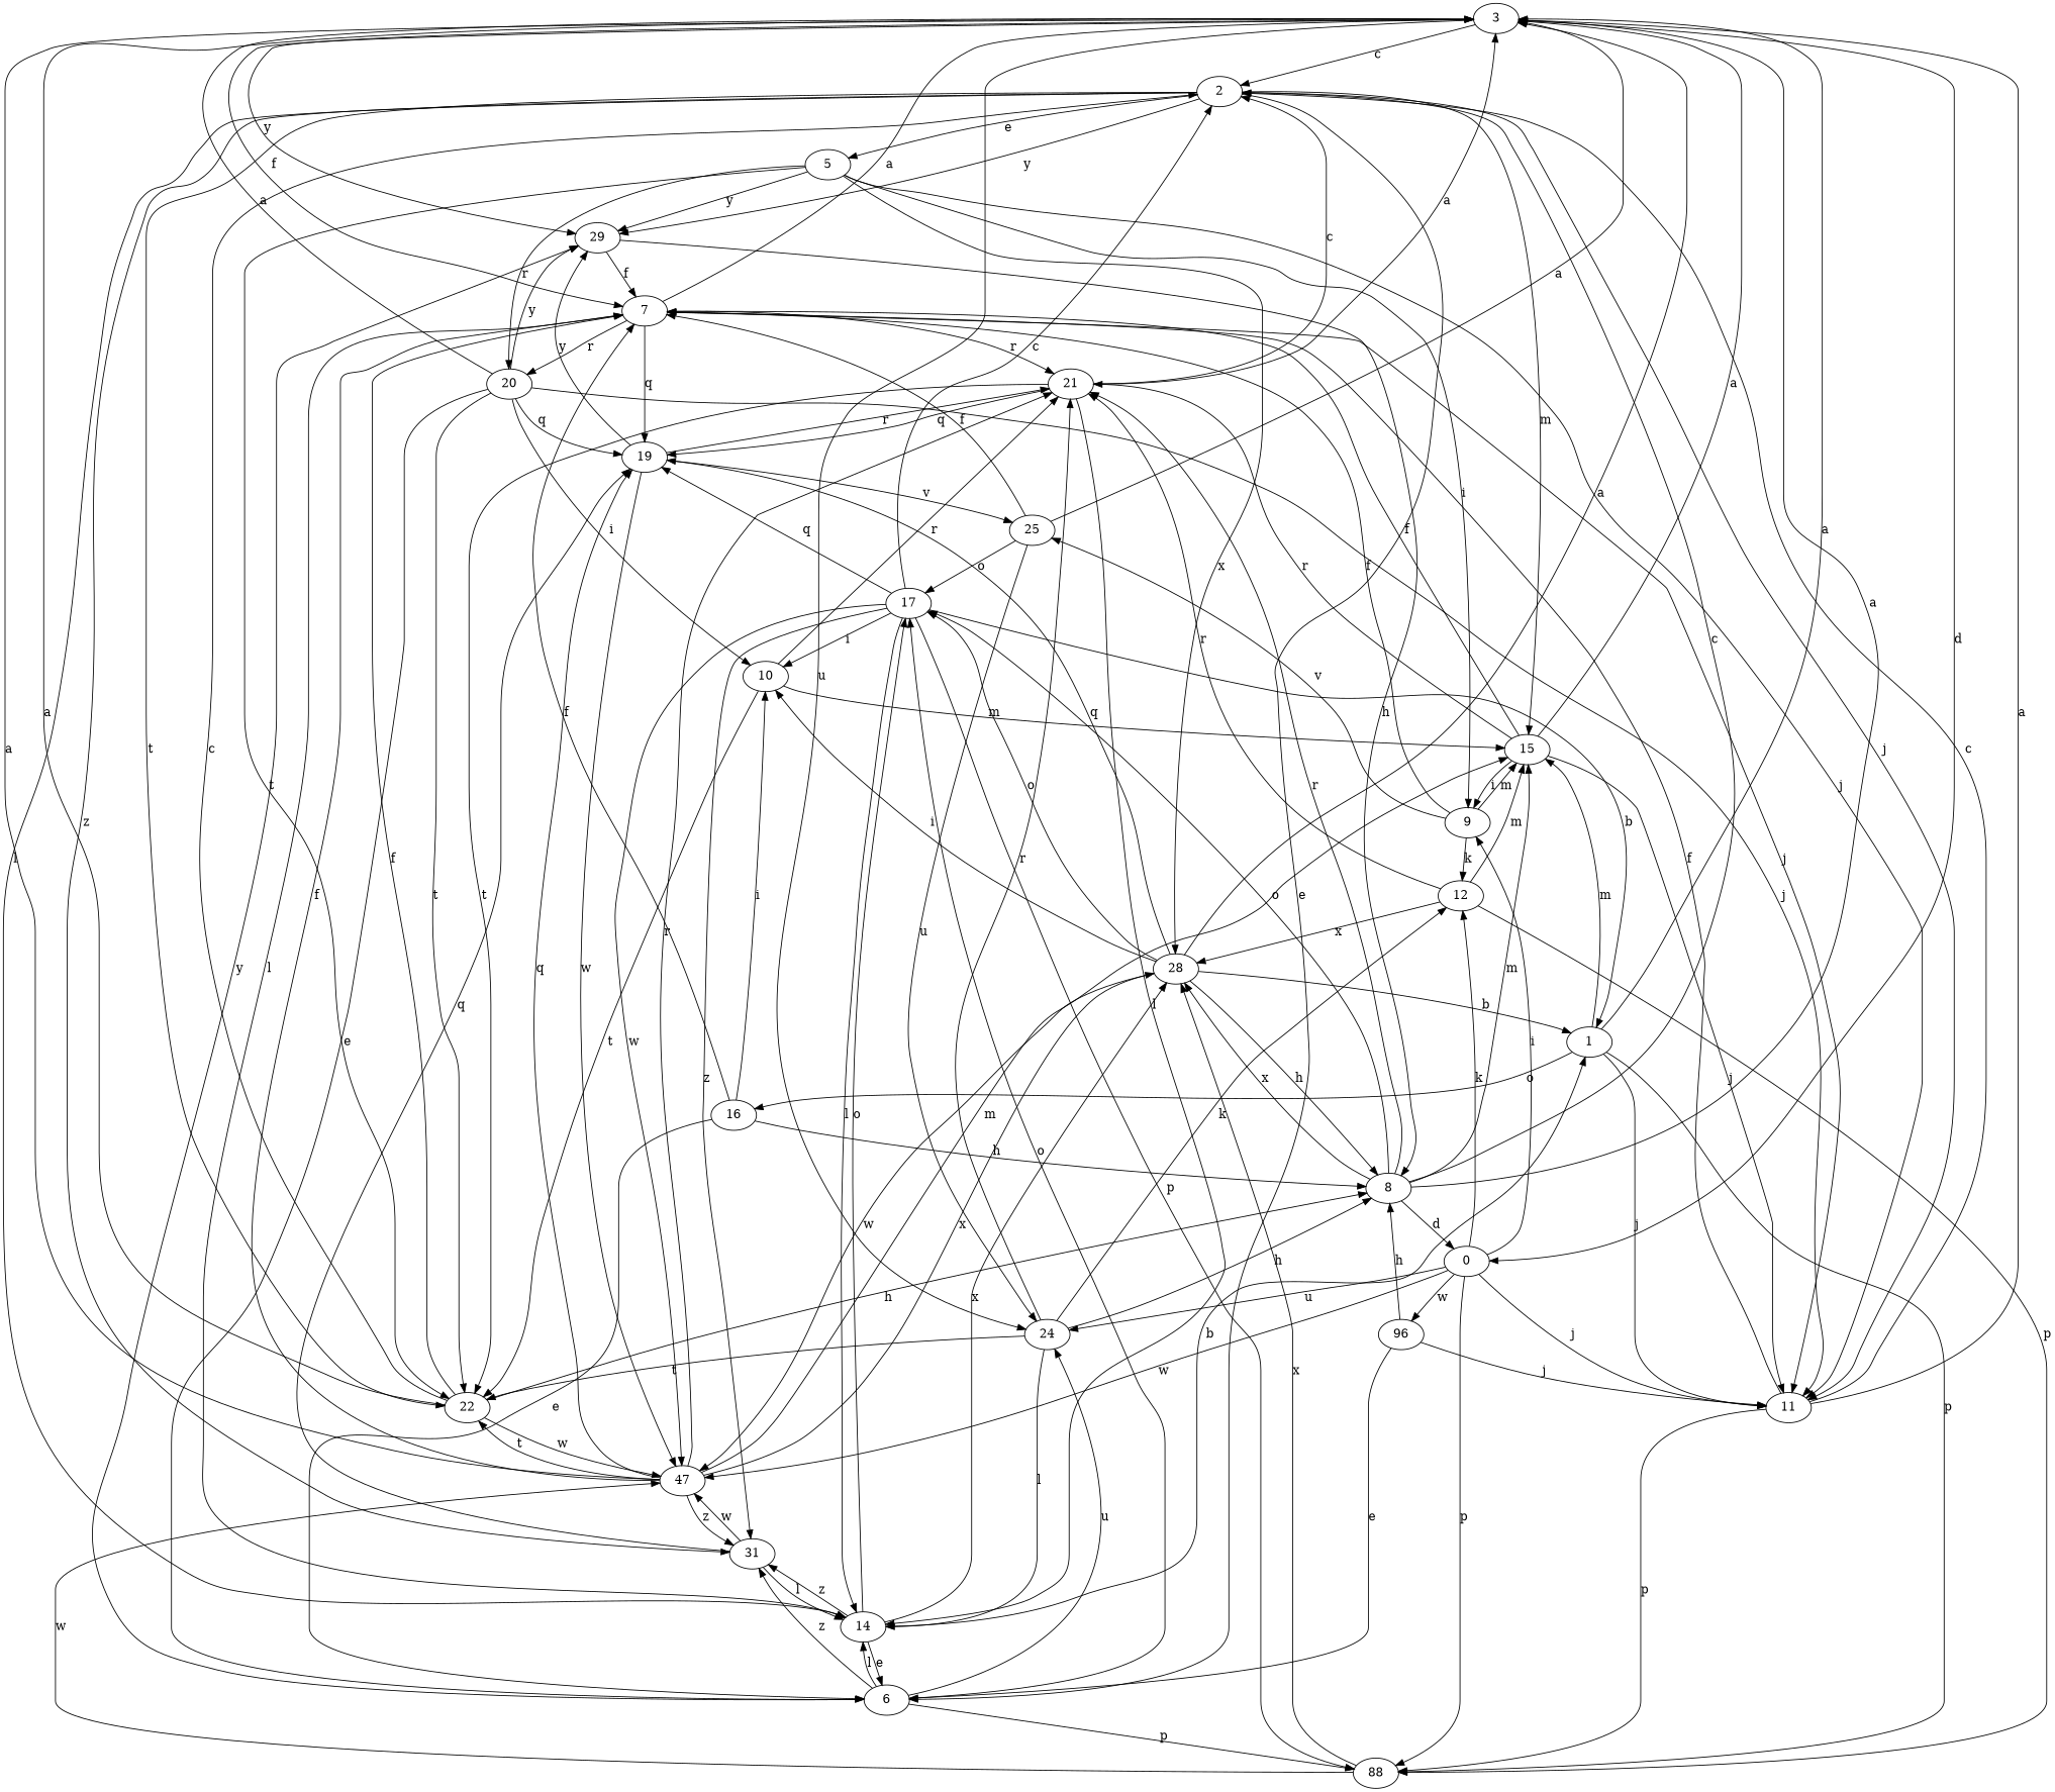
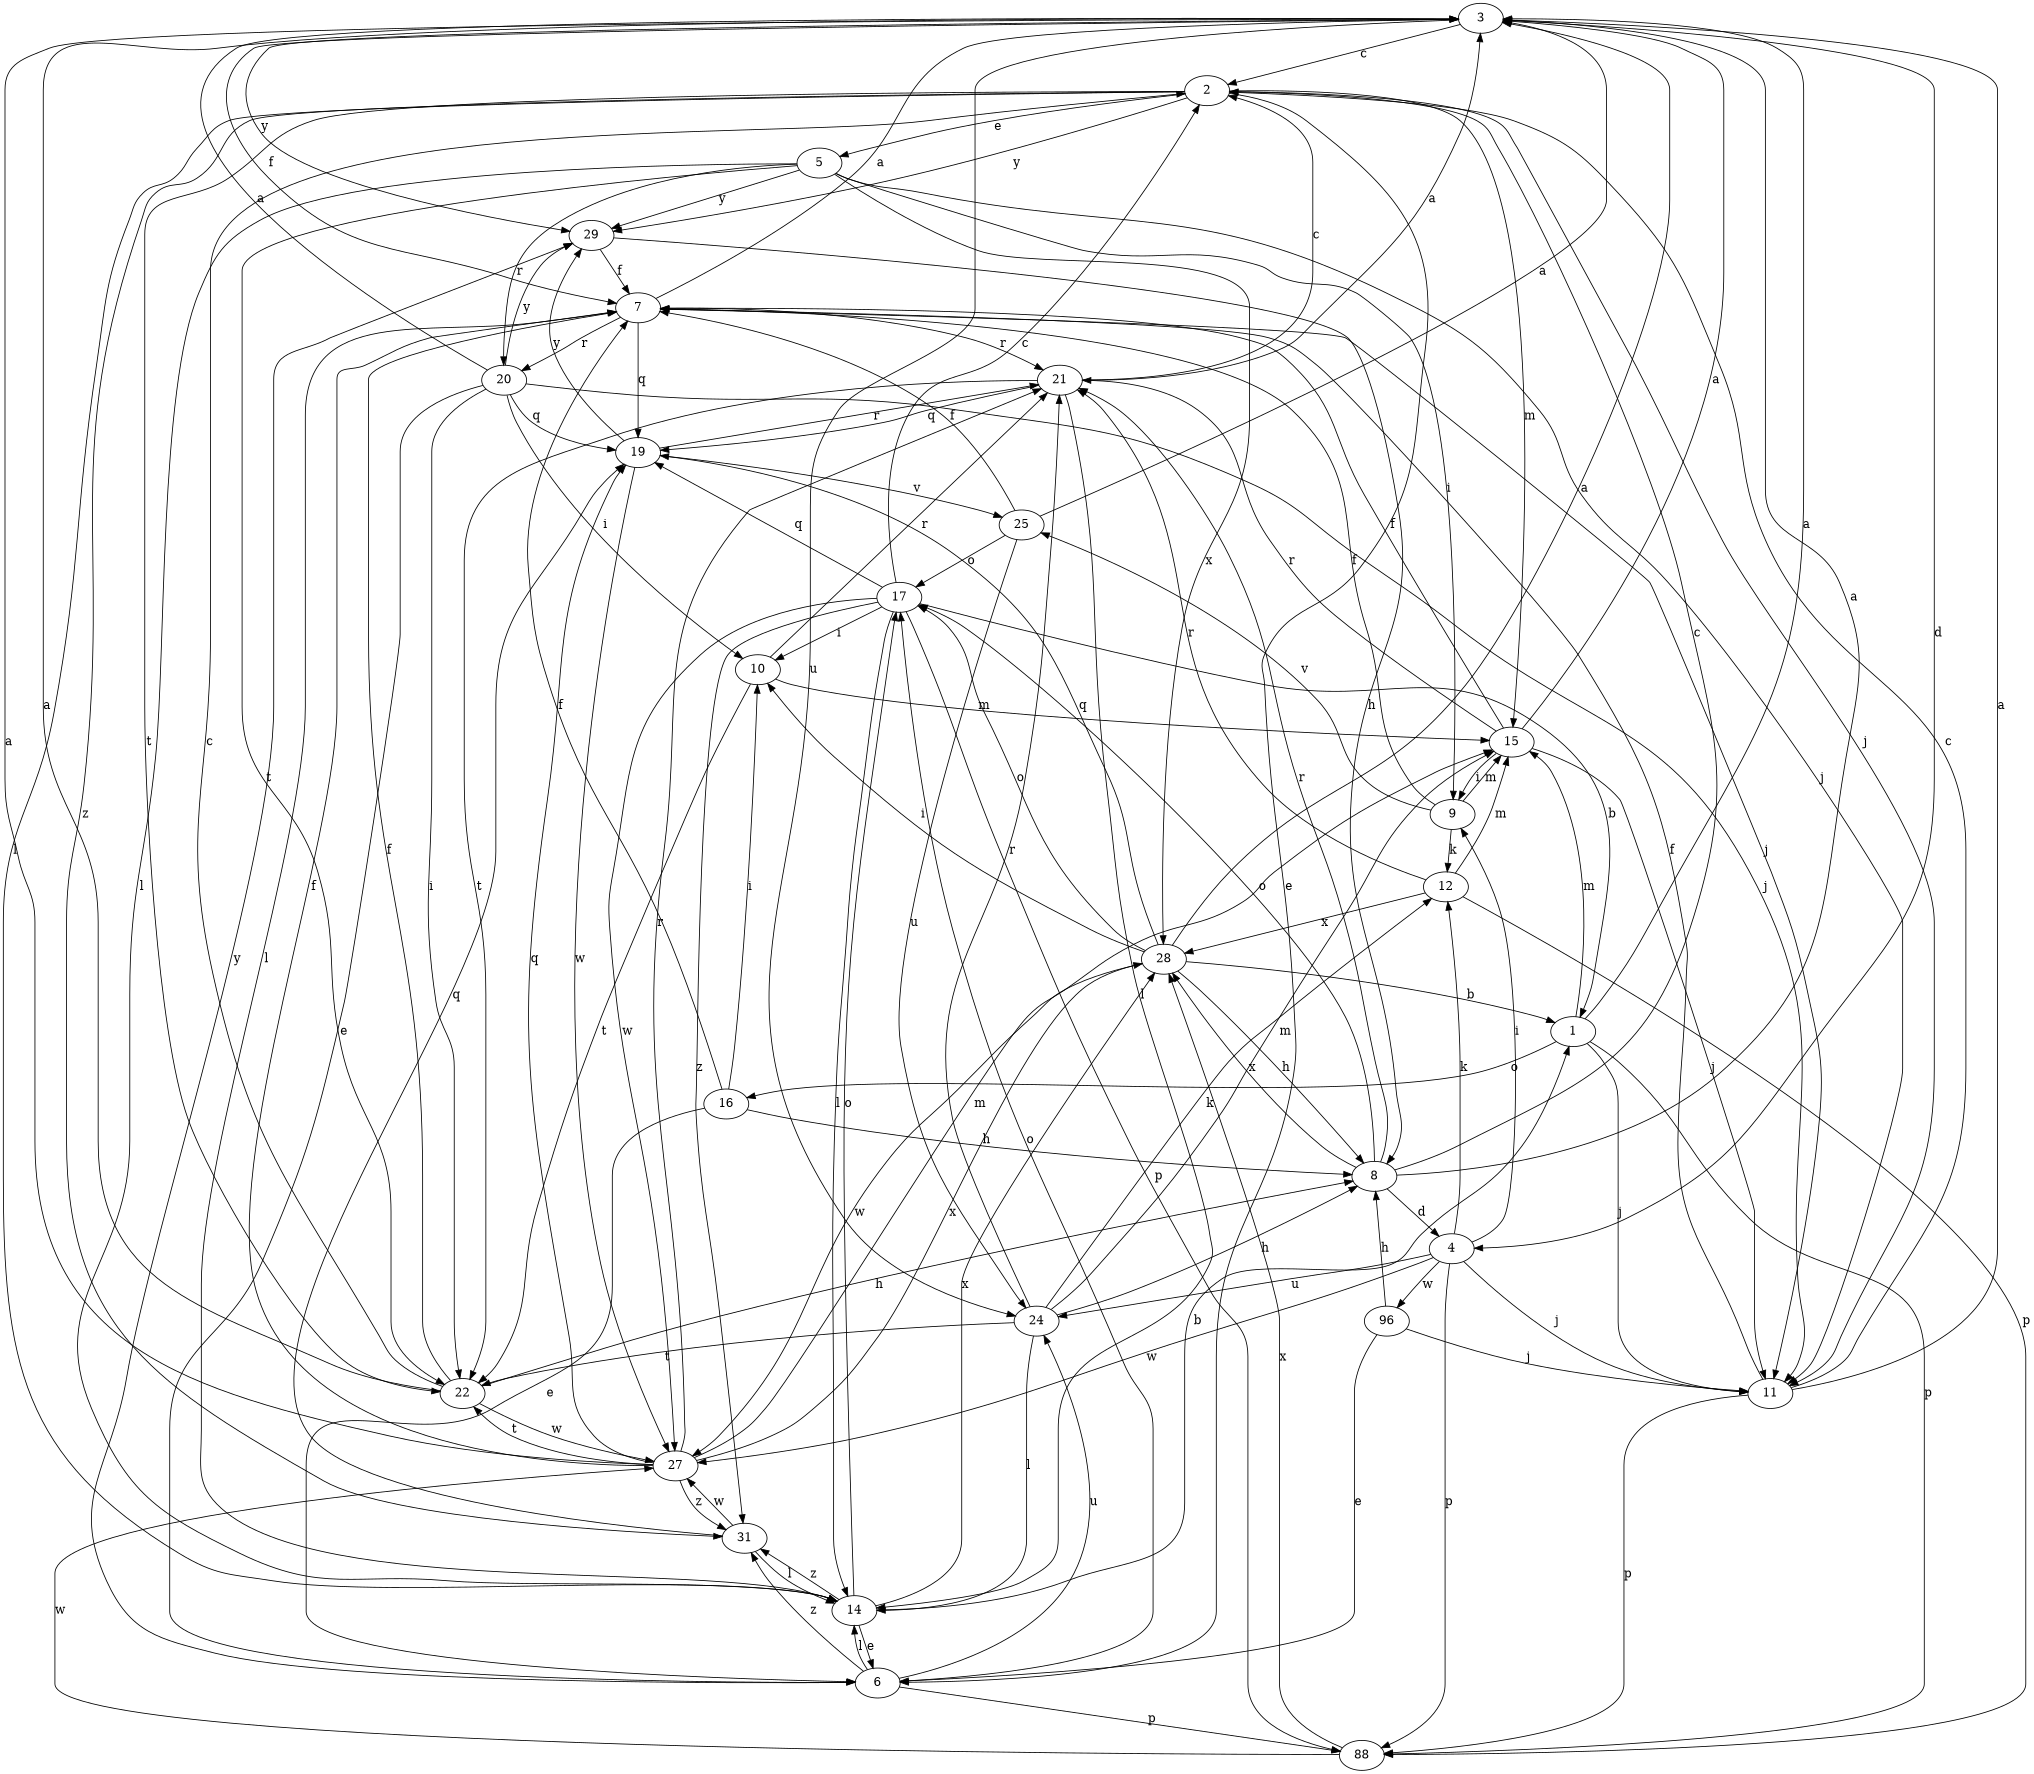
  strict digraph {
    n1 [label=3]
    2
-   4 [label=0]
+   4
    7
    24
    29
    11
    15
    5
    6
    14
    22
    31
    n14 [label=88]
    9
    12
    n17 [label=96]
-   27 [label=47]
+   27
    20
    19
    21
    8
    1
    16
    10
    28
    17
    25
    n1 -> 2 [label=c]
    n1 -> 4 [label=d]
    n1 -> 7 [label=f]
    n1 -> 24 [label=u]
    n1 -> 29 [label=y]
    2 -> 29 [label=y]
    2 -> 11 [label=j]
    2 -> 15 [label=m]
    2 -> 5 [label=e]
    2 -> 6 [label=e]
    2 -> 14 [label=l]
    2 -> 22 [label=t]
    2 -> 31 [label=z]
    4 -> 24 [label=u]
    4 -> 11 [label=j]
    4 -> n14 [label=p]
    4 -> 9 [label=i]
    4 -> 12 [label=k]
    4 -> n17 [label=w]
    4 -> 27 [label=w]
    7 -> n1 [label=a]
    7 -> 11 [label=j]
    7 -> 14 [label=l]
    7 -> 20 [label=r]
    7 -> 19 [label=q]
    7 -> 21 [label=r]
-   8 -> 15 [label=m]
+   24 -> 15 [label=m]
    24 -> 14 [label=l]
    24 -> 22 [label=t]
    24 -> 12 [label=k]
    24 -> 21 [label=r]
    24 -> 8 [label=h]
    29 -> 7 [label=f]
    29 -> 8 [label=h]
    11 -> n1 [label=a]
    11 -> 2 [label=c]
    11 -> 7 [label=f]
    11 -> n14 [label=p]
    15 -> n1 [label=a]
    15 -> 7 [label=f]
    15 -> 11 [label=j]
    15 -> 9 [label=i]
    15 -> 21 [label=r]
    5 -> 29 [label=y]
    5 -> 11 [label=j]
+   5 -> 14 [label=l]
    5 -> 22 [label=t]
    5 -> 9 [label=i]
    5 -> 20 [label=r]
    5 -> 28 [label=x]
    6 -> 24 [label=u]
    6 -> 29 [label=y]
    6 -> 14 [label=l]
    6 -> 31 [label=z]
    6 -> n14 [label=p]
    6 -> 17 [label=o]
    14 -> 6 [label=e]
    14 -> 31 [label=z]
    14 -> 1 [label=b]
    14 -> 28 [label=x]
    14 -> 17 [label=o]
    22 -> n1 [label=a]
    22 -> 2 [label=c]
    22 -> 7 [label=f]
    22 -> 27 [label=w]
    22 -> 8 [label=h]
    31 -> 14 [label=l]
    31 -> 27 [label=w]
    31 -> 19 [label=q]
    n14 -> 27 [label=w]
    n14 -> 28 [label=x]
    9 -> 7 [label=f]
    9 -> 15 [label=m]
    9 -> 12 [label=k]
    9 -> 25 [label=v]
    12 -> 15 [label=m]
    12 -> n14 [label=p]
    12 -> 21 [label=r]
    12 -> 28 [label=x]
    n17 -> 11 [label=j]
    n17 -> 6 [label=e]
    n17 -> 8 [label=h]
    27 -> n1 [label=a]
    27 -> 7 [label=f]
    27 -> 15 [label=m]
    27 -> 22 [label=t]
    27 -> 31 [label=z]
    27 -> 19 [label=q]
    27 -> 21 [label=r]
    27 -> 28 [label=x]
    20 -> n1 [label=a]
    20 -> 29 [label=y]
    20 -> 11 [label=j]
    20 -> 6 [label=e]
-   20 -> 22 [label=t]
+   20 -> 22 [label=i]
    20 -> 19 [label=q]
    20 -> 10 [label=i]
    19 -> 29 [label=y]
    19 -> 27 [label=w]
    19 -> 21 [label=r]
    19 -> 25 [label=v]
    21 -> n1 [label=a]
    21 -> 2 [label=c]
    21 -> 14 [label=l]
    21 -> 22 [label=t]
    21 -> 19 [label=q]
    8 -> n1 [label=a]
    8 -> 2 [label=c]
    8 -> 4 [label=d]
    8 -> 21 [label=r]
    8 -> 28 [label=x]
    8 -> 17 [label=o]
    1 -> n1 [label=a]
    1 -> 11 [label=j]
    1 -> 15 [label=m]
    1 -> n14 [label=p]
    1 -> 16 [label=o]
    16 -> 7 [label=f]
    16 -> 6 [label=e]
    16 -> 8 [label=h]
    16 -> 10 [label=i]
    10 -> 15 [label=m]
    10 -> 22 [label=t]
    10 -> 21 [label=r]
    28 -> n1 [label=a]
    28 -> 27 [label=w]
    28 -> 19 [label=q]
    28 -> 8 [label=h]
    28 -> 1 [label=b]
    28 -> 10 [label=i]
    28 -> 17 [label=o]
    17 -> 2 [label=c]
    17 -> 14 [label=l]
    17 -> 31 [label=z]
    17 -> n14 [label=p]
    17 -> 27 [label=w]
    17 -> 19 [label=q]
    17 -> 1 [label=b]
    17 -> 10 [label=i]
    25 -> n1 [label=a]
    25 -> 7 [label=f]
    25 -> 24 [label=u]
    25 -> 17 [label=o]
  }
